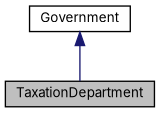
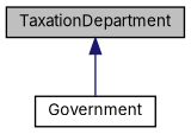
  digraph {
    fontname=Inter
    node [color=black fontname=Inter fontsize=10 shape=record style=filled]
    n1 [fillcolor=grey75 fontcolor=black height=0.2 label=TaxationDepartment width=0.4]
    n2 [fillcolor=white height=0.2 label=Government width=0.4]
-   n2 -> n1 [color=midnightblue dir=back fontname=Inter fontsize=10 labelfontname=Helvetica labelfontsize=10 style=solid]
+   n1 -> n2 [color=midnightblue dir=back fontname=Inter fontsize=10 labelfontname=Helvetica labelfontsize=10 style=solid]
  }
